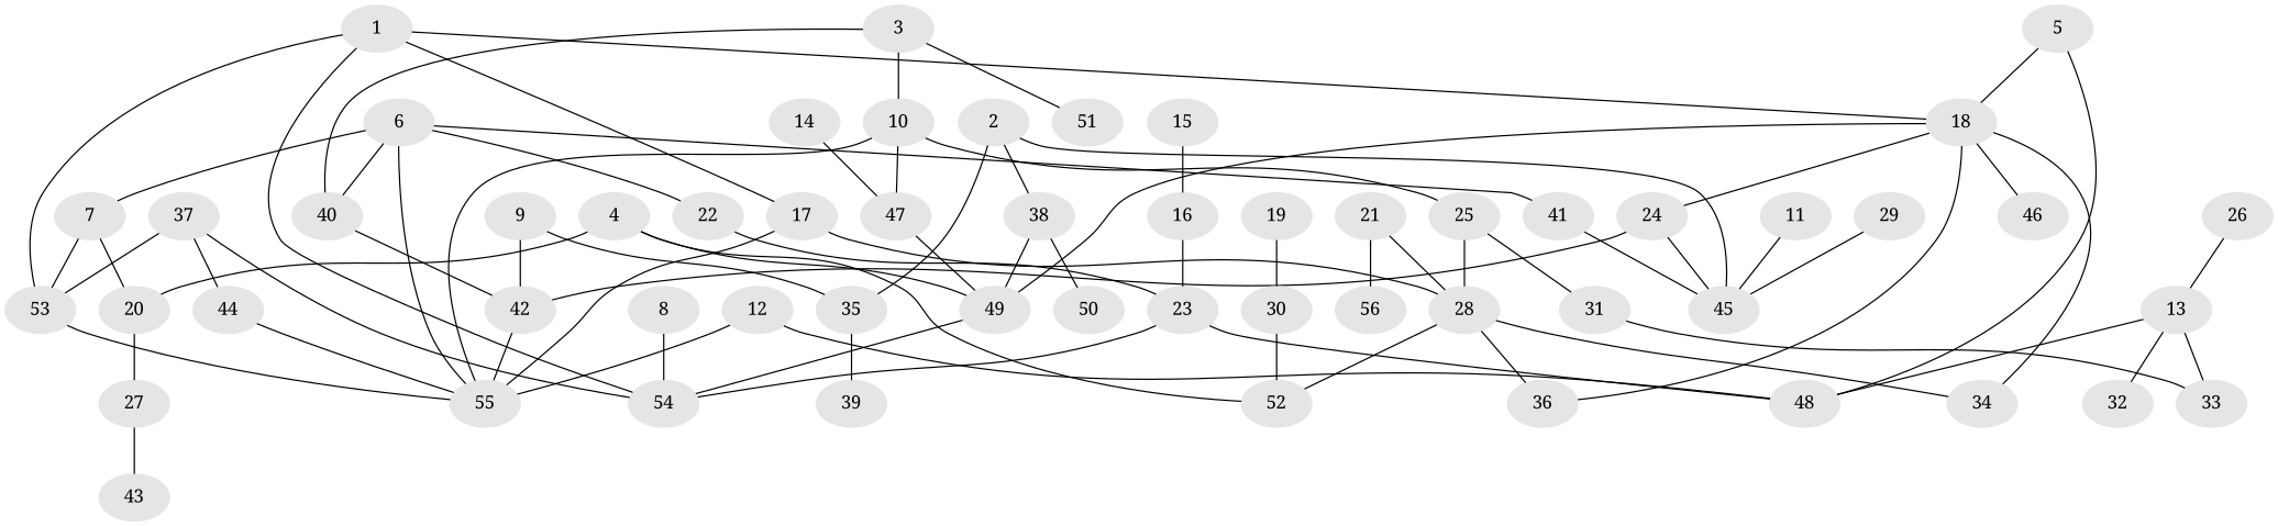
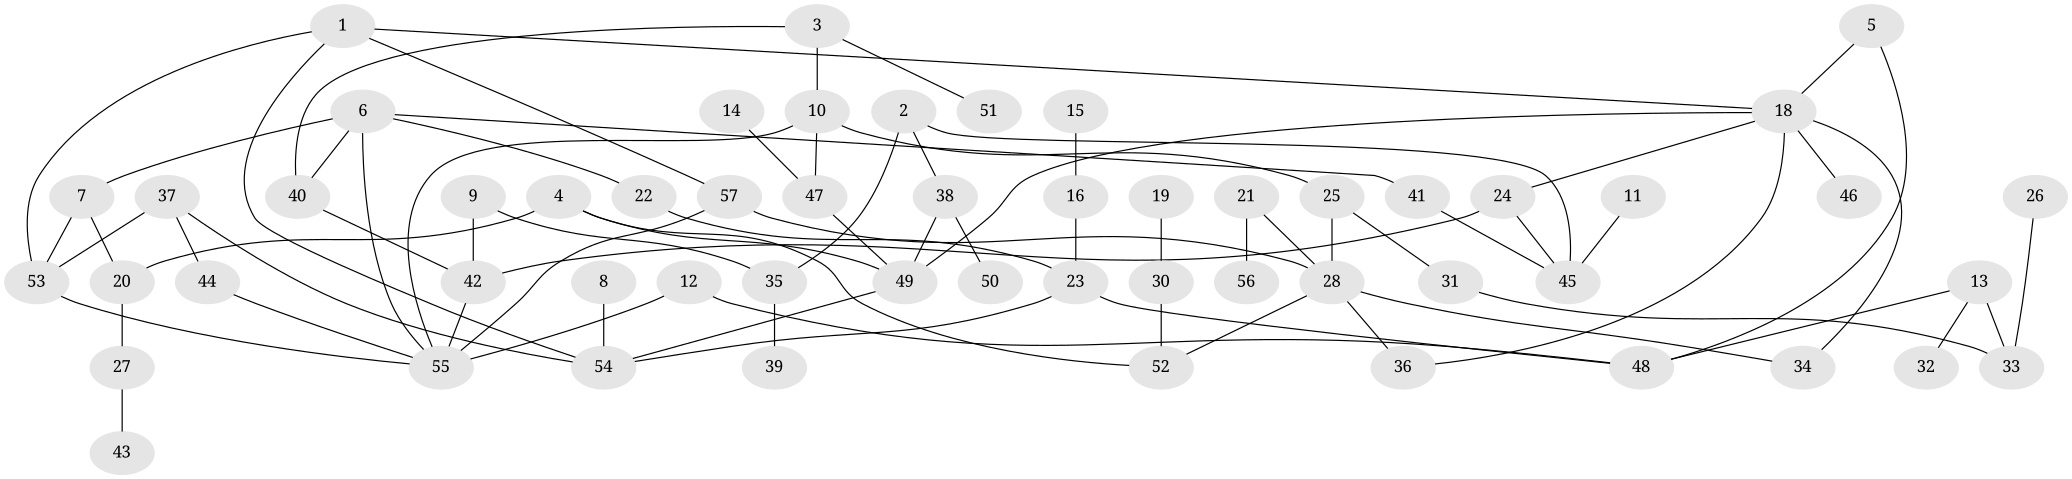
  graph {
    fontname="Noto Serif"
    node [color=gray90 fontname="Noto Serif" style=filled]
    edge [fontname="Noto Serif" weight=1.0]
    1
-   17
+   17 [label=57]
    18
    53
    54
    55
    28
    49
    24
    34
    36
    46
    2
    35
    38
    45
    39
    50
    3
    10
    40
    51
    25
    47
    42
    4
    20
    52
    27
    5
    48
    6
    7
    22
    41
    23
    8
    9
    31
    11
    12
    13
    32
    33
    14
    15
    16
    19
    30
    43
    21
    56
    26
-   29
    37
    44
    1 -- 17
    1 -- 18
    1 -- 53
    1 -- 54
    17 -- 55 [weight=2.0]
    17 -- 28
    18 -- 49
    18 -- 24
    18 -- 34
    18 -- 36
    18 -- 46
    53 -- 55
    28 -- 34
    28 -- 36
    28 -- 52
    49 -- 54
    24 -- 45
    24 -- 42
    2 -- 35
    2 -- 38
    2 -- 45
    35 -- 39
    38 -- 49
    38 -- 50
    3 -- 10
    3 -- 40
    3 -- 51
    10 -- 55
    10 -- 25
    10 -- 47
    40 -- 42
    25 -- 28
    25 -- 31
    47 -- 49
    42 -- 55
    4 -- 49
    4 -- 20
    4 -- 52
    20 -- 27
    27 -- 43
    5 -- 18
    5 -- 48
    6 -- 55
    6 -- 40
    6 -- 7
    6 -- 22
    6 -- 41
    7 -- 53
    7 -- 20
    22 -- 23
    41 -- 45
    23 -- 54
    23 -- 48
    8 -- 54
    9 -- 35
    9 -- 42
    31 -- 33
    11 -- 45
    12 -- 55
    12 -- 48
    13 -- 48
    13 -- 32
    13 -- 33
    14 -- 47
    15 -- 16
    16 -- 23
    19 -- 30
    30 -- 52
    21 -- 28
    21 -- 56
-   26 -- 13
-   29 -- 45
+   26 -- 33
    37 -- 53
    37 -- 54
    37 -- 44
    44 -- 55
  }
